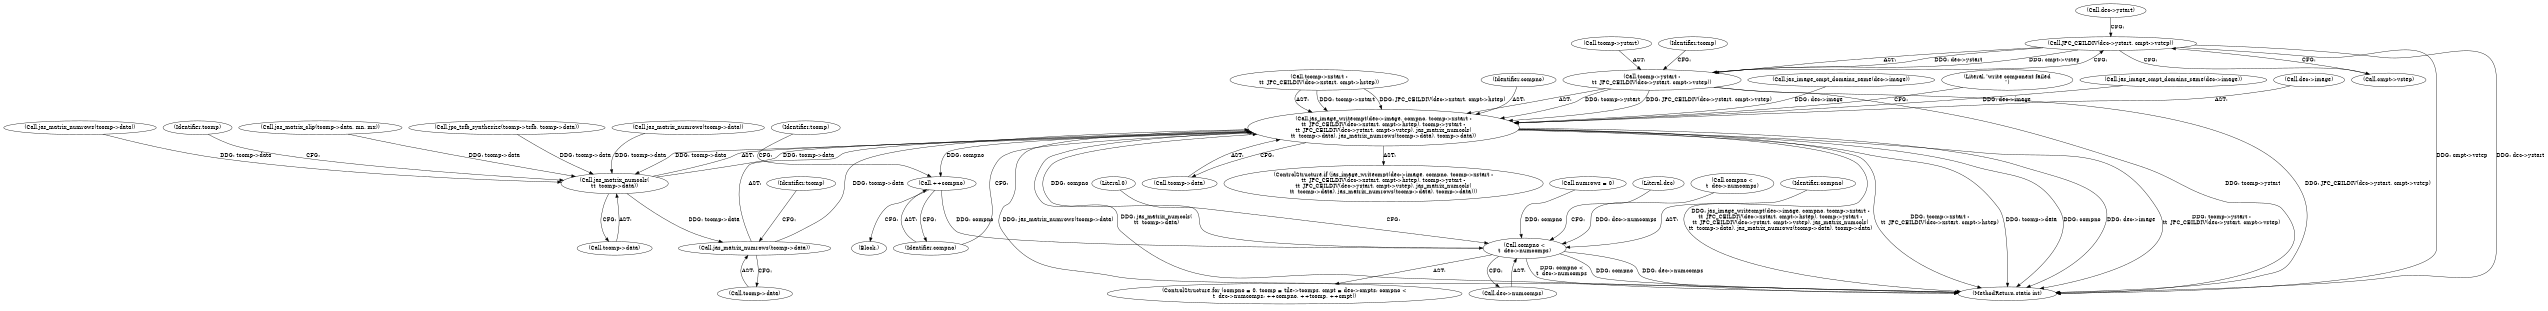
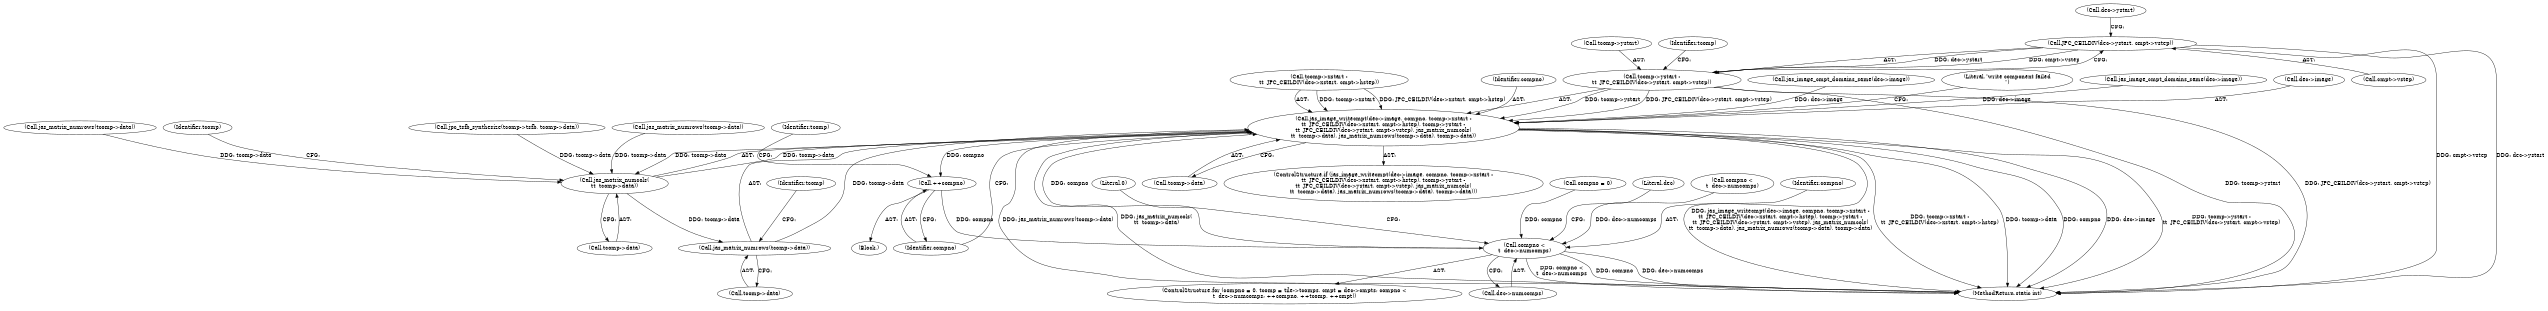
  digraph {
    n1 [label="(Call,JPC_CEILDIV(dec->ystart, cmpt->vstep))"]
    n2 [label="(Call,tcomp->ystart -\n\t\t  JPC_CEILDIV(dec->ystart, cmpt->vstep))"]
    n3 [label="(Call,cmpt->vstep)"]
    n4 [label="(MethodReturn,static int)"]
    n5 [label="(Call,jas_image_writecmpt(dec->image, compno, tcomp->xstart -\n\t\t  JPC_CEILDIV(dec->xstart, cmpt->hstep), tcomp->ystart -\n\t\t  JPC_CEILDIV(dec->ystart, cmpt->vstep), jas_matrix_numcols(\n\t\t  tcomp->data), jas_matrix_numrows(tcomp->data), tcomp->data))"]
    n6 [label="(Call,++compno)"]
    n7 [label="(Call,jas_matrix_numcols(\n\t\t  tcomp->data))"]
    n8 [label="(Call,tcomp->data)"]
    n9 [label="(ControlStructure,if (jas_image_writecmpt(dec->image, compno, tcomp->xstart -\n\t\t  JPC_CEILDIV(dec->xstart, cmpt->hstep), tcomp->ystart -\n\t\t  JPC_CEILDIV(dec->ystart, cmpt->vstep), jas_matrix_numcols(\n\t\t  tcomp->data), jas_matrix_numrows(tcomp->data), tcomp->data)))"]
    n10 [label="(Call,compno <\n\t  dec->numcomps)"]
    n11 [label="(Block,)"]
    n12 [label="(Identifier,compno)"]
    n13 [label="(Call,jas_matrix_numrows(tcomp->data))"]
    n14 [label="(Call,tcomp->data)"]
    n15 [label="(Call,dec->numcomps)"]
    n16 [label="(ControlStructure,for (compno = 0, tcomp = tile->tcomps, cmpt = dec->cmpts; compno <\n\t  dec->numcomps; ++compno, ++tcomp, ++cmpt))"]
    n17 [label="(Call,tcomp->data)"]
    n18 [label="(Call,jas_image_cmpt_domains_same(dec->image))"]
    n19 [label="(Call,tcomp->ystart)"]
    n20 [label="(Identifier,tcomp)"]
    n21 [label="(Literal,\"write component failed\n\")"]
    n22 [label="(Call,compno <\n\t  dec->numcomps)"]
    n23 [label="(Identifier,tcomp)"]
    n24 [label="(Call,dec->ystart)"]
    n25 [label="(Call,jas_image_cmpt_domains_same(dec->image))"]
    n26 [label="(Identifier,tcomp)"]
-   n27 [label="(Call,jas_matrix_clip(tcomp->data, mn, mx))"]
    n28 [label="(Identifier,compno)"]
    n29 [label="(Call,dec->image)"]
    n30 [label="(Identifier,tcomp)"]
    n31 [label="(Call,jpc_tsfb_synthesize(tcomp->tsfb, tcomp->data))"]
    n32 [label="(Literal,0)"]
    n33 [label="(Call,tcomp->xstart -\n\t\t  JPC_CEILDIV(dec->xstart, cmpt->hstep))"]
-   n34 [label="(Call,numrows = 0)"]
+   n34 [label="(Call,compno = 0)"]
    n35 [label="(Identifier,compno)"]
    n36 [label="(Call,jas_matrix_numrows(tcomp->data))"]
    n37 [label="(Literal,dec)"]
    n38 [label="(Call,jas_matrix_numrows(tcomp->data))"]
    n1 -> n2 [label="AST: "]
    n1 -> n2 [label="DDG: dec->ystart"]
    n1 -> n2 [label="DDG: cmpt->vstep"]
-   n1 -> n3 [label="CFG: "]
    n1 -> n4 [label="DDG: cmpt->vstep"]
    n1 -> n4 [label="DDG: dec->ystart"]
    n2 -> n1 [label="CFG: "]
    n2 -> n4 [label="DDG: tcomp->ystart"]
    n2 -> n4 [label="DDG: JPC_CEILDIV(dec->ystart, cmpt->vstep)"]
    n2 -> n5 [label="AST: "]
    n2 -> n5 [label="DDG: tcomp->ystart"]
    n2 -> n5 [label="DDG: JPC_CEILDIV(dec->ystart, cmpt->vstep)"]
-   n3 -> n1 [label="CFG: "]
+   n3 -> n1 [label="AST: "]
    n5 -> n4 [label="DDG: jas_matrix_numrows(tcomp->data)"]
    n5 -> n4 [label="DDG: jas_matrix_numcols(\n\t\t  tcomp->data)"]
    n5 -> n4 [label="DDG: jas_image_writecmpt(dec->image, compno, tcomp->xstart -\n\t\t  JPC_CEILDIV(dec->xstart, cmpt->hstep), tcomp->ystart -\n\t\t  JPC_CEILDIV(dec->ystart, cmpt->vstep), jas_matrix_numcols(\n\t\t  tcomp->data), jas_matrix_numrows(tcomp->data), tcomp->data)"]
    n5 -> n4 [label="DDG: tcomp->xstart -\n\t\t  JPC_CEILDIV(dec->xstart, cmpt->hstep)"]
    n5 -> n4 [label="DDG: tcomp->data"]
    n5 -> n4 [label="DDG: compno"]
    n5 -> n4 [label="DDG: dec->image"]
    n5 -> n4 [label="DDG: tcomp->ystart -\n\t\t  JPC_CEILDIV(dec->ystart, cmpt->vstep)"]
    n5 -> n6 [label="DDG: compno"]
    n5 -> n7 [label="DDG: tcomp->data"]
    n5 -> n8 [label="CFG: "]
    n5 -> n9 [label="AST: "]
    n6 -> n10 [label="DDG: compno"]
-   n6 -> n11 [label="CFG: "]
+   n6 -> n11 [label="AST: "]
    n6 -> n12 [label="CFG: "]
    n7 -> n5 [label="AST: "]
    n7 -> n5 [label="DDG: tcomp->data"]
    n7 -> n13 [label="DDG: tcomp->data"]
    n7 -> n14 [label="CFG: "]
    n8 -> n5 [label="AST: "]
    n10 -> n4 [label="DDG: compno <\n\t  dec->numcomps"]
    n10 -> n4 [label="DDG: compno"]
    n10 -> n4 [label="DDG: dec->numcomps"]
    n10 -> n5 [label="DDG: compno"]
    n10 -> n15 [label="CFG: "]
    n10 -> n16 [label="AST: "]
    n12 -> n5 [label="CFG: "]
    n12 -> n6 [label="AST: "]
    n13 -> n5 [label="AST: "]
    n13 -> n5 [label="DDG: tcomp->data"]
    n13 -> n17 [label="CFG: "]
    n14 -> n7 [label="AST: "]
    n15 -> n10 [label="AST: "]
    n17 -> n13 [label="AST: "]
    n18 -> n5 [label="DDG: dec->image"]
    n19 -> n2 [label="AST: "]
    n20 -> n2 [label="CFG: "]
    n21 -> n5 [label="CFG: "]
    n22 -> n10 [label="DDG: dec->numcomps"]
    n23 -> n7 [label="CFG: "]
    n24 -> n1 [label="CFG: "]
    n25 -> n5 [label="DDG: dec->image"]
    n26 -> n6 [label="CFG: "]
-   n27 -> n7 [label="DDG: tcomp->data"]
    n28 -> n10 [label="AST: "]
    n29 -> n5 [label="AST: "]
    n30 -> n13 [label="CFG: "]
    n31 -> n7 [label="DDG: tcomp->data"]
    n32 -> n10 [label="CFG: "]
    n33 -> n5 [label="AST: "]
    n33 -> n5 [label="DDG: tcomp->xstart"]
    n33 -> n5 [label="DDG: JPC_CEILDIV(dec->xstart, cmpt->hstep)"]
    n34 -> n10 [label="DDG: compno"]
    n35 -> n5 [label="AST: "]
    n36 -> n7 [label="DDG: tcomp->data"]
    n37 -> n10 [label="CFG: "]
    n38 -> n7 [label="DDG: tcomp->data"]
  }
